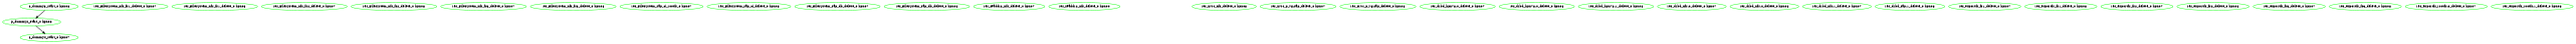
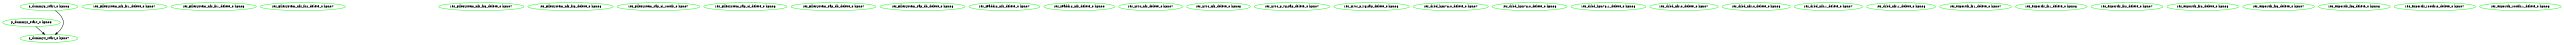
  digraph {
    node [color=green fontcolor=black style=bold]
    edge [style=bold]
    "p_dummy2_start_0 hpn08"
    "p_dummy4_start_0 hpn07"
    "p_dummy3_start_0 hpn08"
    "res_Filesystem_nfs_fs1_delete_0 hpn07"
    "res_Filesystem_nfs_fs1_delete_0 hpn08"
    "res_Filesystem_nfs_fs2_delete_0 hpn07"
-   "res_Filesystem_nfs_fs2_delete_0 hpn08"
    "res_Filesystem_nfs_fs3_delete_0 hpn07"
    "res_Filesystem_nfs_fs3_delete_0 hpn08"
    n10 [label="res_Filesystem_sap_ci_rootfs_0 hpn07"]
    "res_Filesystem_sap_ci_delete_0 hpn08"
    "res_Filesystem_sap_db_delete_0 hpn07"
    "res_Filesystem_sap_db_delete_0 hpn08"
    "res_IPaddr2_nfs_delete_0 hpn07"
    n15 [label="res_IPaddr2_nfs_delete_0 hpn00"]
+   "res_LVM_nfs_delete_0 hpn07"
    "res_LVM_nfs_delete_0 hpn08"
    "res_LVM_p_vg-sap_delete_0 hpn07"
    "res_LVM_p_vg-sap_delete_0 hpn08"
    "res_drbd_hpn78:0_delete_0 hpn07"
    "res_drbd_hpn78:0_delete_0 hpn08"
    "res_drbd_hpn78:1_delete_0 hpn08"
    "res_drbd_nfs:0_delete_0 hpn07"
    "res_drbd_nfs:0_delete_0 hpn08"
    "res_drbd_nfs:1_delete_0 hpn07"
-   "res_drbd_nfs:1_delete_0 hpn08" [label="res_drbd_sap:1_delete_0 hpn08"]
+   "res_drbd_nfs:1_delete_0 hpn08"
    "res_exportfs_fs1_delete_0 hpn07"
    "res_exportfs_fs1_delete_0 hpn08"
    "res_exportfs_fs2_delete_0 hpn07"
    "res_exportfs_fs2_delete_0 hpn08"
    "res_exportfs_fs3_delete_0 hpn07"
    "res_exportfs_fs3_delete_0 hpn08"
    "res_exportfs_rootfs:0_delete_0 hpn07"
    "res_exportfs_rootfs:1_delete_0 hpn08"
    "p_dummy2_start_0 hpn08" -> "p_dummy4_start_0 hpn07"
-   "p_dummy3_start_0 hpn08" -> "p_dummy2_start_0 hpn08"
+   "p_dummy3_start_0 hpn08" -> "p_dummy4_start_0 hpn07"
  }
